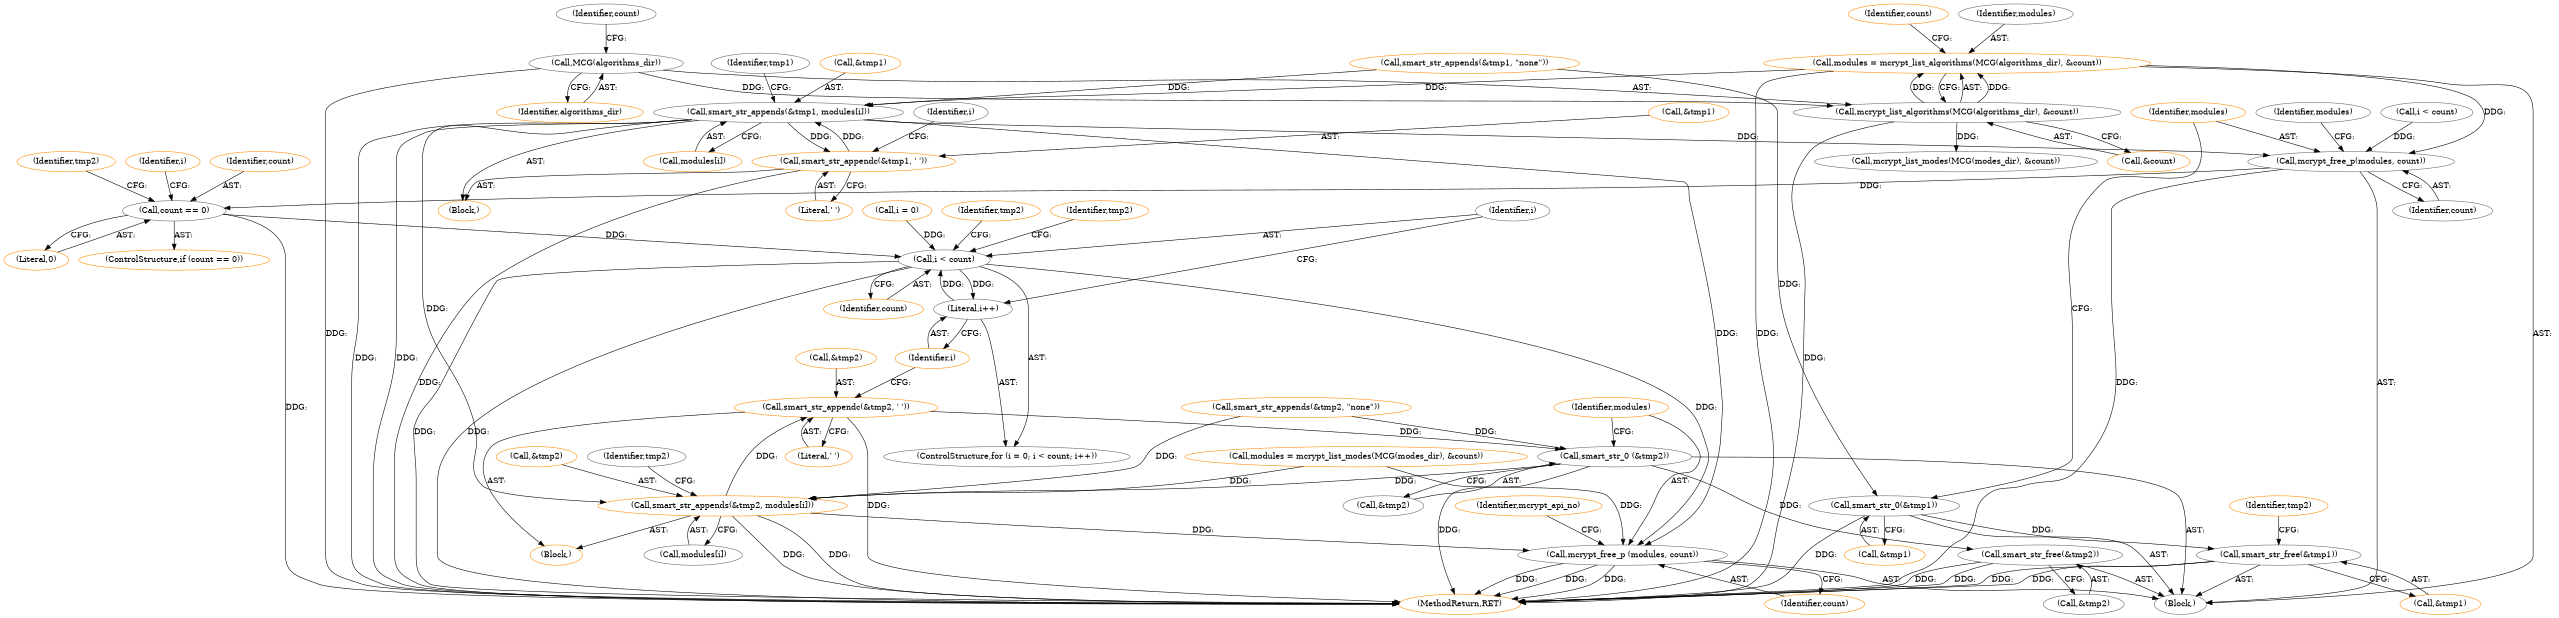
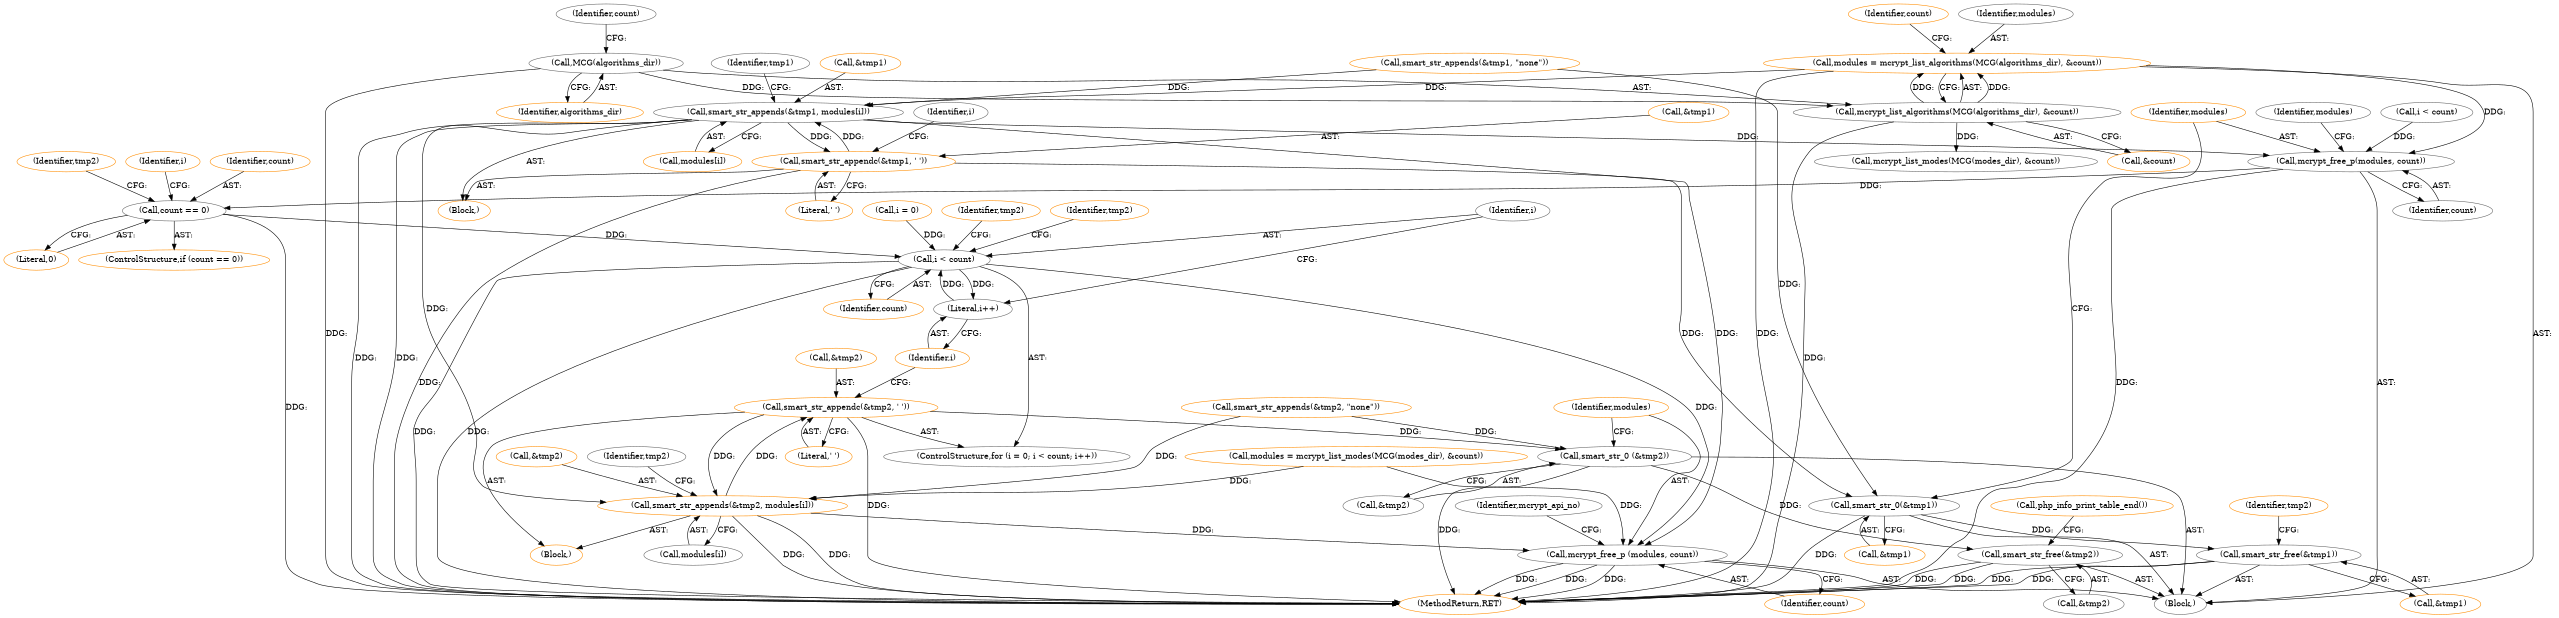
  digraph {
    node [color=darkorange]
    n1 [label="(Call,modules = mcrypt_list_algorithms(MCG(algorithms_dir), &count))"]
    n2 [color=gray40 label="(Call,mcrypt_list_algorithms(MCG(algorithms_dir), &count))"]
    n3 [color=gray40 label="(Call,smart_str_appends(&tmp1, modules[i]))"]
    n4 [color=gray40 label="(Call,mcrypt_free_p(modules, count))"]
    n5 [label="(MethodReturn,RET)"]
    n6 [color=gray40 label="(Block,)"]
    n7 [label="(Call,&count)"]
    n8 [color=gray40 label="(Call,mcrypt_list_modes(MCG(modes_dir), &count))"]
    n9 [label="(Call,smart_str_appendc(&tmp1, ' '))"]
    n10 [color=gray40 label="(Call,mcrypt_free_p (modules, count))"]
    n11 [label="(Call,smart_str_appends(&tmp2, modules[i]))"]
    n12 [label="(Block,)"]
    n13 [label="(Call,modules[i])"]
    n14 [color=gray40 label="(Call,count == 0)"]
    n15 [color=gray40 label="(Identifier,count)"]
    n16 [color=gray40 label="(Call,MCG(algorithms_dir))"]
    n17 [label="(Identifier,algorithms_dir)"]
    n18 [color=gray40 label="(Call,smart_str_0(&tmp1))"]
    n19 [label="(Literal,' ')"]
    n20 [label="(Identifier,count)"]
    n21 [label="(Call,smart_str_appendc(&tmp2, ' '))"]
    n22 [color=gray40 label="(Call,modules[i])"]
    n23 [label="(Block,)"]
    n24 [color=gray40 label="(Call,smart_str_free(&tmp1))"]
    n25 [label="(Call,&tmp1)"]
    n26 [label="(Call,&tmp1)"]
    n27 [color=gray40 label="(Call,i < count)"]
    n28 [label="(Literal,0)"]
    n29 [label="(ControlStructure,if (count == 0))"]
    n30 [color=gray40 label="(Literal,i++)"]
    n31 [color=gray40 label="(ControlStructure,for (i = 0; i < count; i++))"]
    n32 [label="(Identifier,count)"]
    n33 [label="(Identifier,i)"]
    n34 [color=gray40 label="(Call,smart_str_0 (&tmp2))"]
    n35 [label="(Literal,' ')"]
    n36 [color=gray40 label="(Call,smart_str_free(&tmp2))"]
    n37 [color=gray40 label="(Call,&tmp2)"]
    n38 [color=gray40 label="(Call,&tmp2)"]
    n39 [label="(Identifier,i)"]
    n40 [label="(Identifier,modules)"]
    n41 [label="(Call,&tmp2)"]
    n42 [label="(Call,i = 0)"]
    n43 [label="(Identifier,tmp2)"]
    n44 [label="(Call,smart_str_appends(&tmp1, \"none\"))"]
    n45 [label="(Call,&tmp2)"]
    n46 [color=gray40 label="(Identifier,count)"]
    n47 [label="(Identifier,count)"]
    n48 [label="(Identifier,count)"]
    n49 [label="(Identifier,tmp2)"]
    n50 [label="(Call,&tmp1)"]
    n51 [color=gray40 label="(Call,i < count)"]
    n52 [label="(Identifier,modules)"]
-   n53 [label="(Identifier,mcrypt_api_no)"]
+   n53 [color=gray40 label="(Identifier,mcrypt_api_no)"]
    n54 [color=gray40 label="(Identifier,i)"]
    n55 [color=gray40 label="(Identifier,modules)"]
    n56 [label="(Call,smart_str_appends(&tmp2, \"none\"))"]
    n57 [label="(Identifier,tmp2)"]
    n58 [color=gray40 label="(Identifier,i)"]
    n59 [label="(Call,&tmp1)"]
    n60 [color=gray40 label="(Identifier,tmp2)"]
    n61 [label="(Call,modules = mcrypt_list_modes(MCG(modes_dir), &count))"]
    n62 [color=gray40 label="(Identifier,tmp1)"]
    n63 [label="(Identifier,tmp2)"]
    n64 [color=gray40 label="(Identifier,modules)"]
+   n65 [label="(Call,php_info_print_table_end())"]
    n1 -> n2 [label="CFG: "]
    n1 -> n3 [label="DDG: "]
    n1 -> n4 [label="DDG: "]
    n1 -> n5 [label="DDG: "]
    n1 -> n6 [label="AST: "]
    n2 -> n1 [label="AST: "]
    n2 -> n1 [label="DDG: "]
    n2 -> n1 [label="DDG: "]
    n2 -> n5 [label="DDG: "]
    n2 -> n7 [label="CFG: "]
    n2 -> n8 [label="DDG: "]
    n3 -> n4 [label="DDG: "]
    n3 -> n5 [label="DDG: "]
    n3 -> n5 [label="DDG: "]
    n3 -> n9 [label="DDG: "]
    n3 -> n10 [label="DDG: "]
    n3 -> n11 [label="DDG: "]
    n3 -> n12 [label="AST: "]
    n3 -> n13 [label="CFG: "]
    n4 -> n5 [label="DDG: "]
    n4 -> n6 [label="AST: "]
    n4 -> n14 [label="DDG: "]
    n4 -> n15 [label="CFG: "]
    n7 -> n2 [label="AST: "]
    n9 -> n3 [label="DDG: "]
    n9 -> n5 [label="DDG: "]
    n9 -> n12 [label="AST: "]
+   n9 -> n18 [label="DDG: "]
    n9 -> n19 [label="CFG: "]
    n10 -> n5 [label="DDG: "]
    n10 -> n5 [label="DDG: "]
    n10 -> n5 [label="DDG: "]
    n10 -> n6 [label="AST: "]
    n10 -> n20 [label="CFG: "]
    n11 -> n5 [label="DDG: "]
    n11 -> n5 [label="DDG: "]
    n11 -> n10 [label="DDG: "]
    n11 -> n21 [label="DDG: "]
    n11 -> n22 [label="CFG: "]
    n11 -> n23 [label="AST: "]
    n13 -> n3 [label="AST: "]
    n14 -> n5 [label="DDG: "]
    n14 -> n27 [label="DDG: "]
    n14 -> n28 [label="CFG: "]
    n14 -> n29 [label="AST: "]
    n15 -> n4 [label="AST: "]
    n16 -> n2 [label="AST: "]
    n16 -> n2 [label="DDG: "]
    n16 -> n5 [label="DDG: "]
    n16 -> n17 [label="CFG: "]
    n17 -> n16 [label="AST: "]
    n18 -> n5 [label="DDG: "]
    n18 -> n6 [label="AST: "]
    n18 -> n24 [label="DDG: "]
    n18 -> n25 [label="CFG: "]
    n19 -> n9 [label="AST: "]
    n20 -> n10 [label="AST: "]
    n21 -> n5 [label="DDG: "]
-   n34 -> n11 [label="DDG: "]
+   n21 -> n11 [label="DDG: "]
    n21 -> n23 [label="AST: "]
    n21 -> n34 [label="DDG: "]
    n21 -> n35 [label="CFG: "]
    n22 -> n11 [label="AST: "]
    n24 -> n5 [label="DDG: "]
    n24 -> n5 [label="DDG: "]
    n24 -> n6 [label="AST: "]
    n24 -> n26 [label="CFG: "]
    n25 -> n18 [label="AST: "]
    n26 -> n24 [label="AST: "]
    n27 -> n5 [label="DDG: "]
    n27 -> n5 [label="DDG: "]
    n27 -> n10 [label="DDG: "]
    n27 -> n30 [label="DDG: "]
    n27 -> n31 [label="AST: "]
    n27 -> n32 [label="CFG: "]
    n28 -> n14 [label="AST: "]
    n30 -> n27 [label="DDG: "]
-   n30 -> n31 [label="AST: "]
+   n21 -> n31 [label="AST: "]
    n30 -> n33 [label="CFG: "]
    n32 -> n27 [label="AST: "]
    n33 -> n21 [label="CFG: "]
    n33 -> n30 [label="AST: "]
    n34 -> n5 [label="DDG: "]
    n34 -> n6 [label="AST: "]
    n34 -> n36 [label="DDG: "]
    n34 -> n37 [label="CFG: "]
    n35 -> n21 [label="AST: "]
    n36 -> n5 [label="DDG: "]
    n36 -> n5 [label="DDG: "]
    n36 -> n6 [label="AST: "]
    n36 -> n38 [label="CFG: "]
    n37 -> n34 [label="AST: "]
    n38 -> n36 [label="AST: "]
    n39 -> n14 [label="CFG: "]
    n40 -> n10 [label="AST: "]
    n40 -> n34 [label="CFG: "]
    n41 -> n21 [label="AST: "]
    n42 -> n27 [label="DDG: "]
    n43 -> n24 [label="CFG: "]
    n44 -> n3 [label="DDG: "]
    n44 -> n18 [label="DDG: "]
    n45 -> n11 [label="AST: "]
    n46 -> n16 [label="CFG: "]
    n47 -> n1 [label="CFG: "]
    n48 -> n14 [label="AST: "]
    n49 -> n14 [label="CFG: "]
    n50 -> n3 [label="AST: "]
    n51 -> n4 [label="DDG: "]
    n52 -> n4 [label="AST: "]
    n52 -> n18 [label="CFG: "]
    n53 -> n10 [label="CFG: "]
    n54 -> n27 [label="AST: "]
    n54 -> n30 [label="CFG: "]
    n55 -> n4 [label="CFG: "]
    n56 -> n11 [label="DDG: "]
    n56 -> n34 [label="DDG: "]
    n57 -> n27 [label="CFG: "]
    n58 -> n9 [label="CFG: "]
    n59 -> n9 [label="AST: "]
    n60 -> n11 [label="CFG: "]
    n61 -> n10 [label="DDG: "]
    n61 -> n11 [label="DDG: "]
    n62 -> n3 [label="CFG: "]
    n63 -> n27 [label="CFG: "]
    n64 -> n1 [label="AST: "]
+   n65 -> n36 [label="CFG: "]
  }
